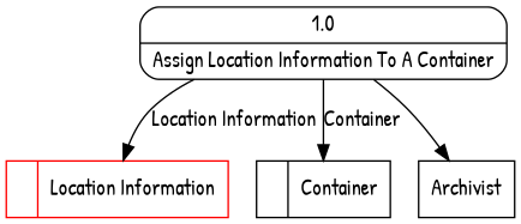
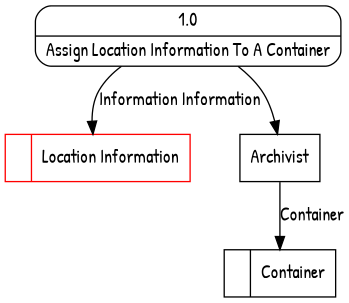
  digraph {
    fontname="Patrick Hand"
    node [fontname="Patrick Hand" shape=record]
    edge [fontname="Patrick Hand"]
    n1 [color=red label="<f0>  |<f1> Location Information "]
    n2 [label="<f0>  |<f1> Container "]
    n3 [label=Archivist shape=box]
    n4 [label="{<f0> 1.0|<f1> Assign Location Information To A Container }" shape=Mrecord]
-   n4 -> n1 [label="Location Information"]
-   n4 -> n2 [label=Container]
+   n4 -> n1 [label="Information Information"]
+   n3 -> n2 [label=Container]
    n4 -> n3
  }
